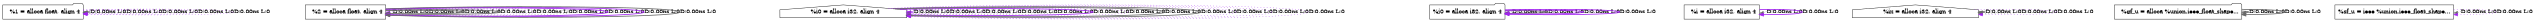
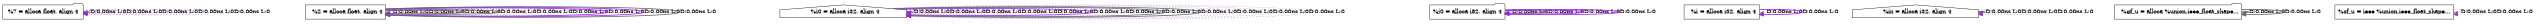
  digraph {
    node [shape=folder]
    edge [color=purple style=dotted]
-   n1 [label="  %1 = alloca float, align 4"]
+   n1 [label="%7 = alloca float, align 4"]
    n2 [label="  %2 = alloca float, align 4" shape=box]
    n3 [label="  %i0 = alloca i32, align 4" shape=house]
    n4 [label="%j0 = alloca i82, align 4"]
    n5 [label="  %i = alloca i32, align 4" shape=box]
    n6 [label="  %ix = alloca i32, align 4" shape=house]
    n7 [label="  %gf_u = alloca %union.ieee_float_shape..."]
    n8 [label="%sf_u = ieee %union.ieee_float_shape..." shape=box]
    n1 -> n1 [color=gray40 label="D:0.00ns L:0" style=bold]
    n1 -> n1 [color=gray40 label="D:0.00ns L:0"]
    n1 -> n1 [label="D:0.00ns L:0"]
    n1 -> n1 [label="D:0.00ns L:0"]
    n1 -> n1 [label="D:0.00ns L:0"]
    n2 -> n2 [label="D:0.00ns L:0"]
    n2 -> n2 [color=gray40 label="D:0.00ns L:0"]
    n2 -> n2 [color=gray40 label="D:0.00ns L:0" style=bold]
    n2 -> n2 [color=gray40 label="D:0.00ns L:0" style=bold]
    n2 -> n2 [label="D:0.00ns L:0"]
    n2 -> n2 [color=gray40 label="D:0.00ns L:0"]
    n2 -> n2 [label="D:0.00ns L:0" style=bold]
    n2 -> n2 [label="D:0.00ns L:0" style=bold]
    n2 -> n2 [color=gray40 label="D:0.00ns L:0" style=bold]
    n3 -> n3 [label="D:0.00ns L:0" style=bold]
    n3 -> n3 [color=gray40 label="D:0.00ns L:0"]
    n3 -> n3 [label="D:0.00ns L:0"]
    n3 -> n3 [label="D:0.00ns L:0"]
    n3 -> n3 [color=gray40 label="D:0.00ns L:0"]
    n3 -> n3 [label="D:0.00ns L:0" style=bold]
    n3 -> n3 [label="D:0.00ns L:0"]
    n3 -> n3 [color=gray40 label="D:0.00ns L:0" style=bold]
    n3 -> n3 [color=gray40 label="D:0.00ns L:0" style=bold]
    n3 -> n3 [label="D:0.00ns L:0"]
    n3 -> n3 [label="D:0.00ns L:0"]
    n3 -> n3 [label="D:0.00ns L:0"]
    n4 -> n4 [label="D:0.00ns L:0"]
    n4 -> n4 [color=gray40 label="D:0.00ns L:0" style=bold]
    n4 -> n4 [label="D:0.00ns L:0" style=bold]
    n4 -> n4 [label="D:0.00ns L:0" style=bold]
    n5 -> n5 [color=gray40 label="D:0.00ns L:0"]
    n5 -> n5 [label="D:0.00ns L:0" style=bold]
    n6 -> n6 [color=gray40 label="D:0.00ns L:0" style=bold]
    n6 -> n6 [color=gray40 label="D:0.00ns L:0"]
    n6 -> n6 [label="D:0.00ns L:0"]
    n7 -> n7 [color=gray40 label="D:0.00ns L:0" style=bold]
    n7 -> n7 [color=gray40 label="D:0.00ns L:0" style=bold]
    n8 -> n8 [color=gray40 label="D:0.00ns L:0"]
    n8 -> n8 [label="D:0.00ns L:0"]
  }
